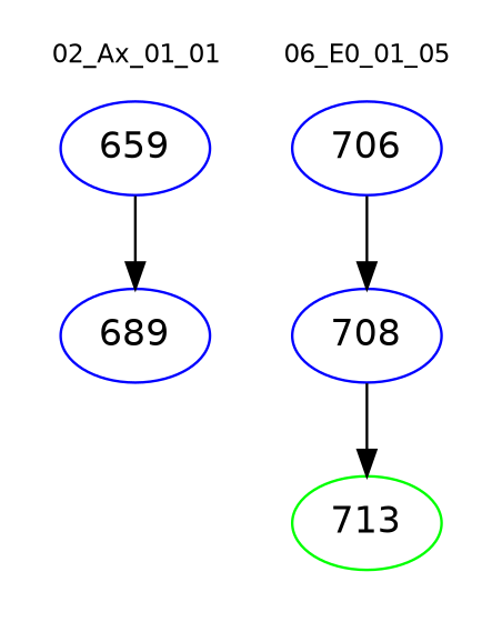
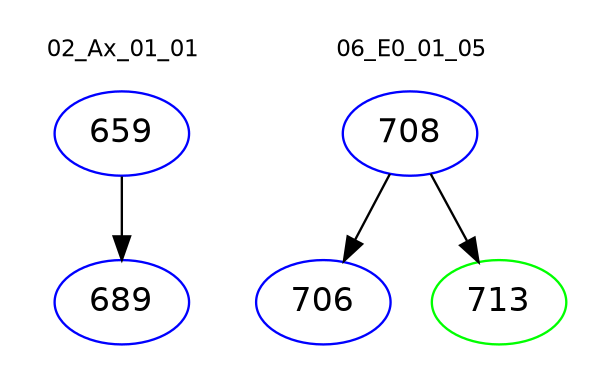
  digraph {
    fontname="DejaVu Sans"
    node [color=blue fontname="DejaVu Sans"]
    edge [color=black fontname="DejaVu Sans"]
    n1 [label=659]
    n2 [label=689]
    n3 [label=708]
    n4 [label=706]
    n5 [color=green label=713]
    subgraph cluster_1 {
      color=white
      fontsize=10
      label="02_Ax_01_01"
      n1
      n2
    }
    subgraph cluster_2 {
      color=white
      fontsize=10
      label="06_E0_01_05"
      n3
      n4
      n5
    }
    n1 -> n2
-   n4 -> n3
+   n3 -> n4
    n3 -> n5
  }
